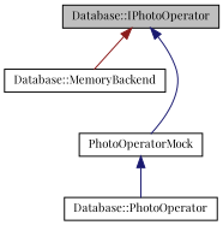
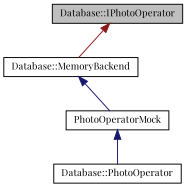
  digraph {
    fontname="Playfair Display"
    node [color=black fillcolor=white fontname="Playfair Display" fontsize=10 shape=record style=filled]
    edge [color=midnightblue dir=back fontname="Playfair Display" fontsize=10 labelfontname=Helvetica labelfontsize=10 style=solid]
    n1 [fillcolor=grey75 fontcolor=black height=0.2 label="Database::IPhotoOperator" width=0.4]
    n2 [height=0.2 label="Database::MemoryBackend" width=0.4]
    n3 [height=0.2 label=PhotoOperatorMock width=0.4]
    n4 [height=0.2 label="Database::PhotoOperator" width=0.4]
    n1 -> n2 [color=firebrick4]
-   n1 -> n3
+   n2 -> n3
    n3 -> n4
  }
